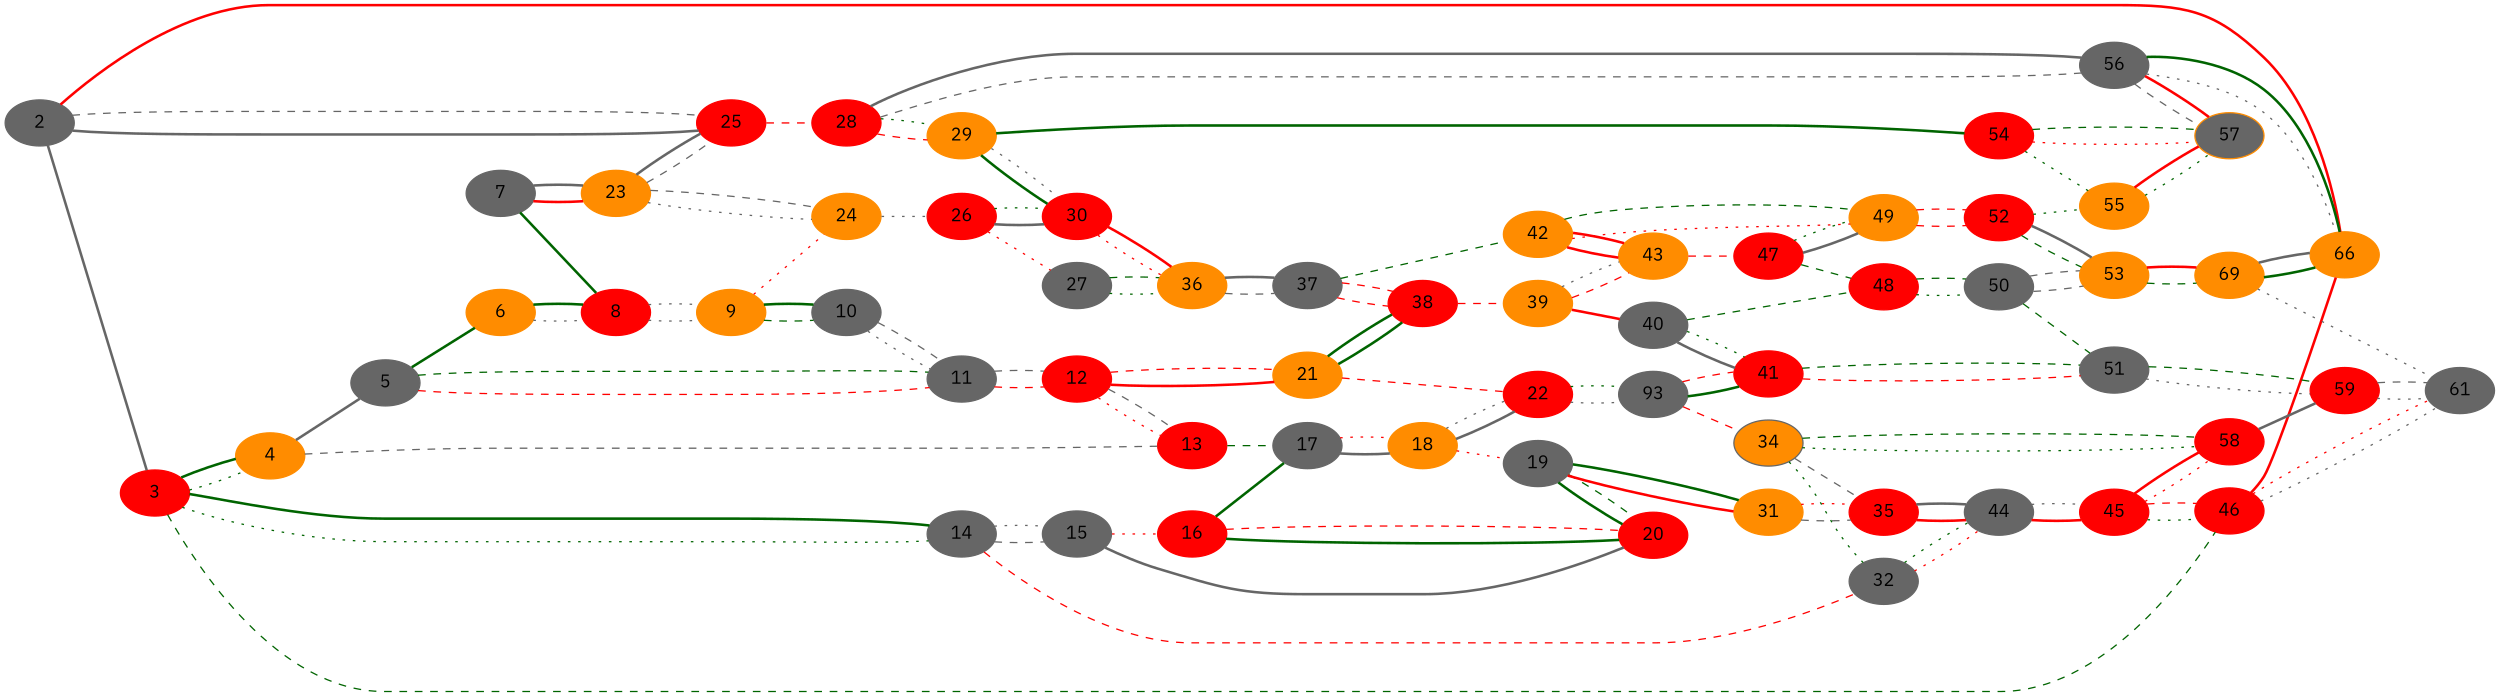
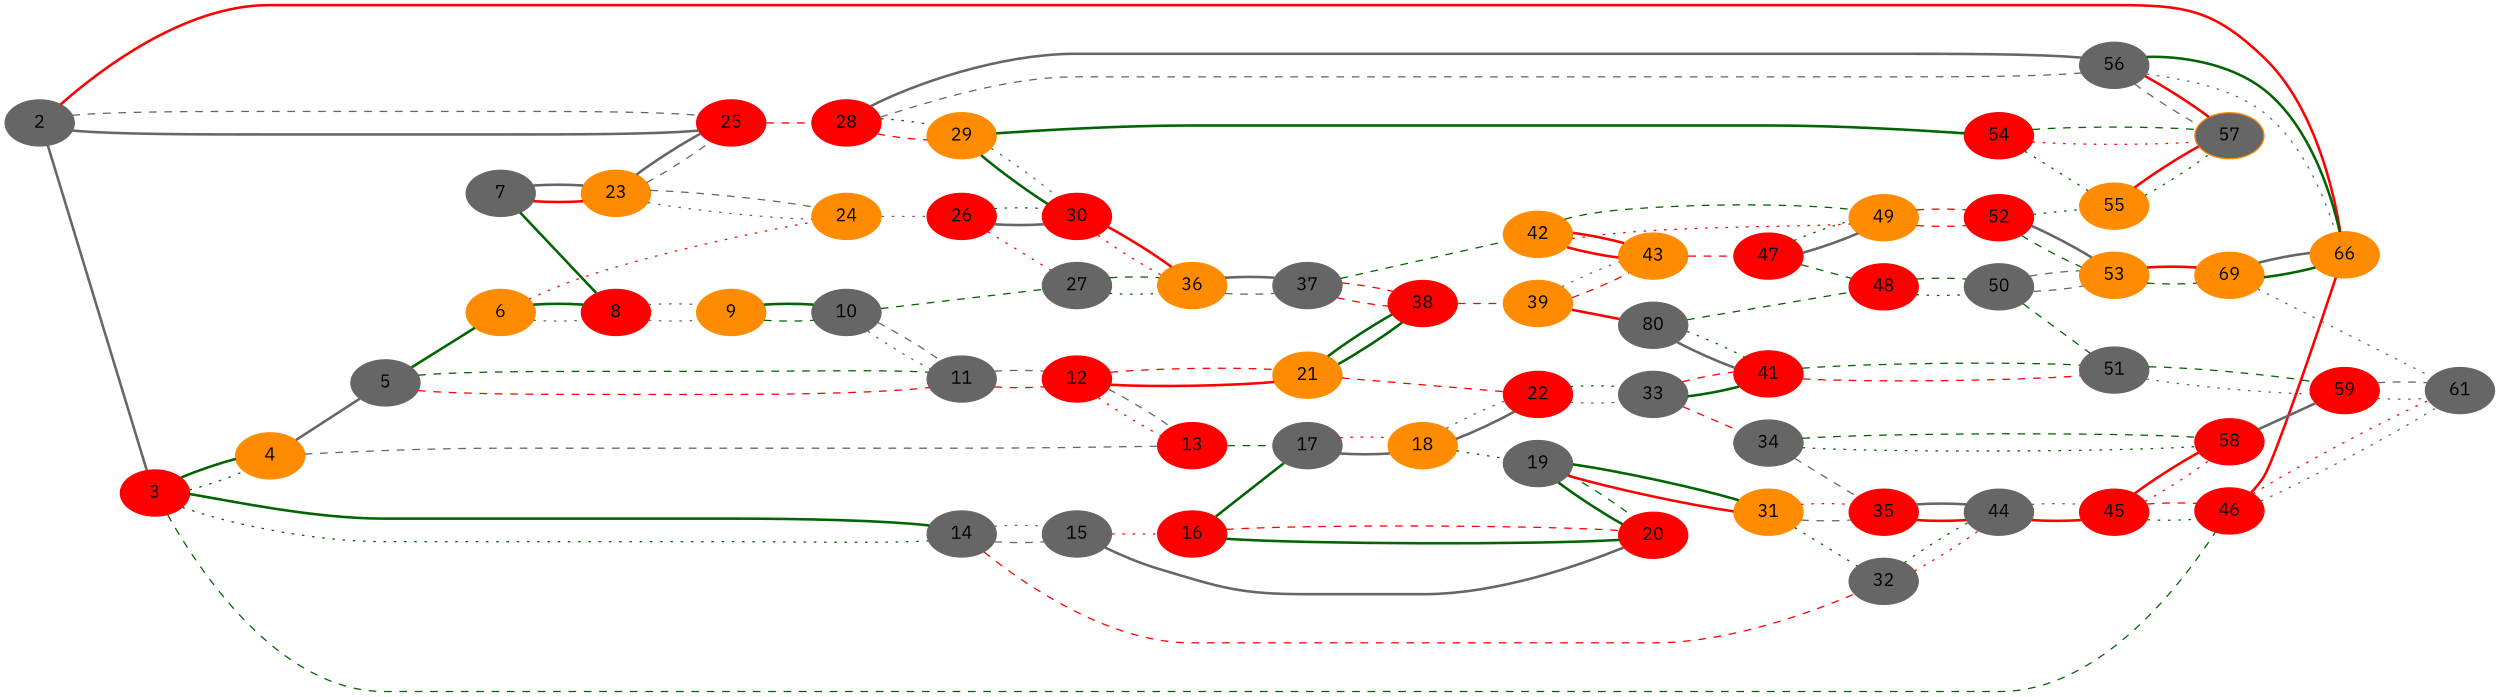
  graph {
    fontname="IBM Plex Sans"
    rankdir=LR
    node [color=red fontname="IBM Plex Sans" style=filled]
    edge [color=darkgreen fontname="IBM Plex Sans" style=dashed]
    2 [color=gray40]
    3
    25
    n4 [color=darkorange label=66]
    7 [color=gray40]
    8
    23 [color=darkorange]
    4 [color=darkorange]
    14 [color=gray40]
    46
    28
    5 [color=gray40]
    13
    15 [color=gray40]
    32 [color=gray40]
    61 [color=gray40]
    6 [color=darkorange]
    11 [color=gray40]
    17 [color=gray40]
    12
    9 [color=darkorange]
    24 [color=darkorange]
    10 [color=gray40]
    27 [color=gray40]
    26
    36 [color=darkorange]
    21 [color=darkorange]
    22
    38
    18 [color=darkorange]
    16
    20
    44 [color=gray40]
    19 [color=gray40]
    31 [color=darkorange]
-   33 [color=gray40 label=93]
+   33 [color=gray40]
    35
    39 [color=darkorange]
-   34 [color=gray40 fillcolor=darkorange]
+   34 [color=gray40]
    41
    30
    29 [color=darkorange]
    56 [color=gray40]
    37 [color=gray40]
    54
    57 [color=darkorange fillcolor=gray40]
    55 [color=darkorange]
    45
    58
    51 [color=gray40]
    59
    42 [color=darkorange]
    43 [color=darkorange]
    49 [color=darkorange]
-   40 [color=gray40]
+   40 [color=gray40 label=80]
    48
    47
    50 [color=gray40]
    52
    53 [color=darkorange]
    n61 [color=darkorange label=69]
    2 -- 3 [color=gray40 style=bold]
    2 -- 25 [color=gray40 style=bold]
    2 -- 25 [color=gray40]
    2 -- n4 [color=red style=bold]
    3 -- 4 [style=dotted]
    3 -- 4 [style=bold]
    3 -- 14 [style=dotted]
    3 -- 14 [style=bold]
    3 -- 46
    25 -- 28 [color=red]
    7 -- 8 [style=bold]
    7 -- 23 [color=red style=bold]
    7 -- 23 [color=gray40 style=bold]
    8 -- 9 [color=gray40 style=dotted]
    8 -- 9 [color=gray40 style=dotted]
    23 -- 25 [color=gray40]
    23 -- 25 [color=gray40 style=bold]
    23 -- 24 [color=gray40 style=dotted]
    23 -- 24 [color=gray40]
    4 -- 5 [color=gray40 style=bold]
    4 -- 13 [color=gray40]
    14 -- 15 [color=gray40]
    14 -- 15 [color=gray40 style=dotted]
    14 -- 32 [color=red]
    46 -- n4 [color=red style=bold]
    46 -- 61 [color=gray40 style=dotted]
    46 -- 61 [color=red style=dotted]
    28 -- 29 [color=red]
    28 -- 29 [style=dotted]
    28 -- 56 [color=gray40]
    28 -- 56 [color=gray40 style=bold]
    5 -- 6 [style=bold]
    5 -- 11 [color=red]
    5 -- 11
    13 -- 17
    15 -- 16 [color=red style=dotted]
    15 -- 20 [color=gray40 style=bold]
    32 -- 44 [color=red style=dotted]
    32 -- 44 [style=dotted]
    6 -- 8 [color=gray40 style=dotted]
    6 -- 8 [style=bold]
    11 -- 12 [color=red]
    11 -- 12 [color=gray40]
    17 -- 18 [color=gray40 style=bold]
    17 -- 18 [color=red style=dotted]
    12 -- 13 [color=red style=dotted]
    12 -- 13 [color=gray40]
    12 -- 21 [color=red style=bold]
    12 -- 21 [color=red]
-   9 -- 24 [color=red style=dotted]
+   6 -- 24 [color=red style=dotted]
    9 -- 10
    9 -- 10 [style=bold]
    24 -- 26 [color=gray40 style=dotted]
    10 -- 11 [color=gray40 style=dotted]
    10 -- 11 [color=gray40]
+   10 -- 27
    27 -- 36 [style=dotted]
    27 -- 36
    26 -- 27 [color=red style=dotted]
    26 -- 30 [color=gray40 style=bold]
    26 -- 30 [style=dotted]
    36 -- 37 [color=gray40]
    36 -- 37 [color=gray40 style=bold]
    21 -- 22 [color=red]
    21 -- 38 [style=bold]
    21 -- 38 [style=bold]
    22 -- 33 [color=gray40 style=dotted]
    22 -- 33 [style=dotted]
    38 -- 39 [color=red]
    18 -- 22 [color=gray40 style=bold]
    18 -- 22 [color=gray40 style=dotted]
-   18 -- 19 [color=red style=dotted]
+   18 -- 19 [style=dotted]
    16 -- 17 [style=bold]
    16 -- 20 [style=bold]
    16 -- 20 [color=red]
    44 -- 45 [color=red style=bold]
    44 -- 45 [color=gray40 style=dotted]
    19 -- 20 [style=bold]
    19 -- 20
    19 -- 31 [color=red style=bold]
    19 -- 31 [style=bold]
-   34 -- 32 [style=dotted]
+   31 -- 32 [style=dotted]
    31 -- 35 [color=gray40]
    31 -- 35 [color=red style=dotted]
    33 -- 34 [color=red]
    33 -- 41 [style=bold]
    33 -- 41 [color=red]
    35 -- 44 [color=red style=bold]
    35 -- 44 [color=gray40 style=bold]
    39 -- 43 [color=red]
    39 -- 43 [color=gray40 style=dotted]
    39 -- 40 [color=red style=bold]
    34 -- 35 [color=gray40]
    34 -- 58 [style=dotted]
    34 -- 58
    41 -- 51 [color=red]
    41 -- 51
    30 -- 36 [color=red style=dotted]
    30 -- 36 [color=red style=bold]
    29 -- 30 [style=bold]
    29 -- 30 [color=gray40 style=dotted]
    29 -- 54 [style=bold]
    56 -- n4 [color=gray40 style=dotted]
    56 -- n4 [style=bold]
    56 -- 57 [color=gray40]
    56 -- 57 [color=red style=bold]
    37 -- 38 [color=red]
    37 -- 38 [color=red]
    37 -- 42
    54 -- 57 [color=red style=dotted]
    54 -- 57
    54 -- 55 [style=dotted]
    55 -- 57 [style=dotted]
    55 -- 57 [color=red style=bold]
    45 -- 46 [style=dotted]
    45 -- 46 [color=red]
    45 -- 58 [color=red style=dotted]
    45 -- 58 [color=red style=bold]
    58 -- 59 [color=gray40 style=bold]
    51 -- 59 [color=gray40 style=dotted]
    51 -- 59
    59 -- 61 [color=gray40 style=dotted]
    59 -- 61 [color=gray40]
    42 -- 43 [color=red style=bold]
    42 -- 43 [color=red style=bold]
    42 -- 49 [color=red style=dotted]
    42 -- 49
    43 -- 47 [color=red]
    49 -- 52 [color=red]
    49 -- 52 [color=red]
    40 -- 41 [color=gray40 style=bold]
    40 -- 41 [style=dotted]
    40 -- 48
    48 -- 50 [style=dotted]
    48 -- 50
    47 -- 49 [color=gray40 style=bold]
    47 -- 49 [style=dotted]
    47 -- 48
    50 -- 51
    50 -- 53 [color=gray40]
    50 -- 53 [color=gray40]
    52 -- 55 [style=dotted]
    52 -- 53
    52 -- 53 [color=gray40 style=bold]
    53 -- n61
    53 -- n61 [color=red style=bold]
    n61 -- n4 [style=bold]
    n61 -- n4 [color=gray40 style=bold]
    n61 -- 61 [color=gray40 style=dotted]
  }
